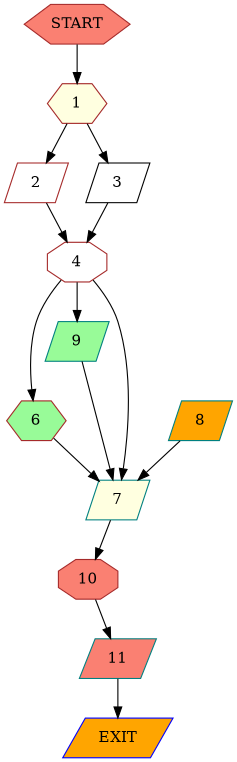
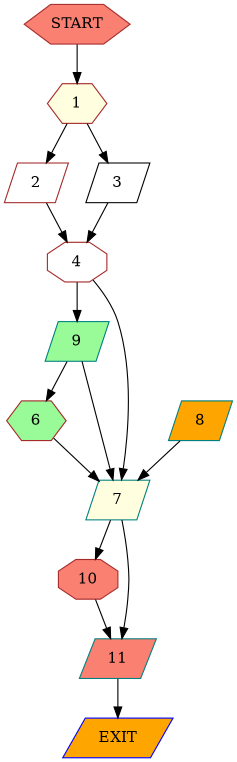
  digraph {
    node [color=brown fillcolor=salmon shape=parallelogram style=filled]
    n1 [label=START shape=hexagon]
    1 [fillcolor=lightyellow shape=hexagon]
    2 [fillcolor=white]
    3 [color=black fillcolor=white]
    n5 [color=blue fillcolor=orange label=EXIT]
    4 [fillcolor=white shape=octagon]
    6 [fillcolor=palegreen shape=hexagon]
    7 [color=teal fillcolor=lightyellow]
    9 [color=teal fillcolor=palegreen]
    10 [shape=octagon]
    11 [color=teal]
    8 [color=teal fillcolor=orange]
    n1 -> 1
    1 -> 2
    1 -> 3
    2 -> 4
    3 -> 4
-   4 -> 6
+   9 -> 6
    4 -> 7
    4 -> 9
    6 -> 7
    7 -> 10
+   7 -> 11
    9 -> 7
    10 -> 11
    11 -> n5
    8 -> 7
  }
